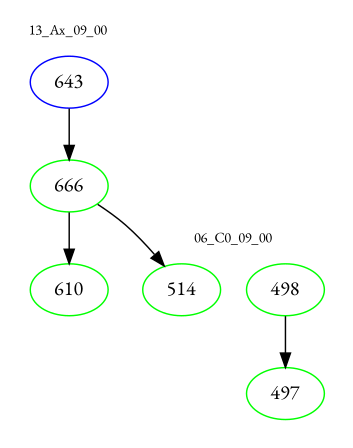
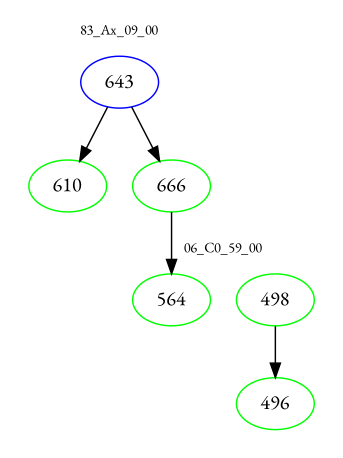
  digraph {
    fontname="EB Garamond"
    node [color=green fontname="EB Garamond"]
    edge [color=black fontname="EB Garamond"]
    n1 [color=blue label=643]
    n2 [label=610]
    n3 [label=666]
    n4 [label=498]
-   n5 [label=497]
-   n6 [label=514]
+   n5 [label=496]
+   n6 [label=564]
    subgraph cluster_1 {
      color=white
      fontsize=10
-     label="13_Ax_09_00"
+     label="83_Ax_09_00"
      n1
      n2
      n3
    }
    subgraph cluster_2 {
      color=white
      fontsize=10
-     label="06_C0_09_00"
+     label="06_C0_59_00"
      n4
      n5
      n6
    }
-   n3 -> n2
+   n1 -> n2
    n1 -> n3
    n3 -> n6
    n4 -> n5
  }
